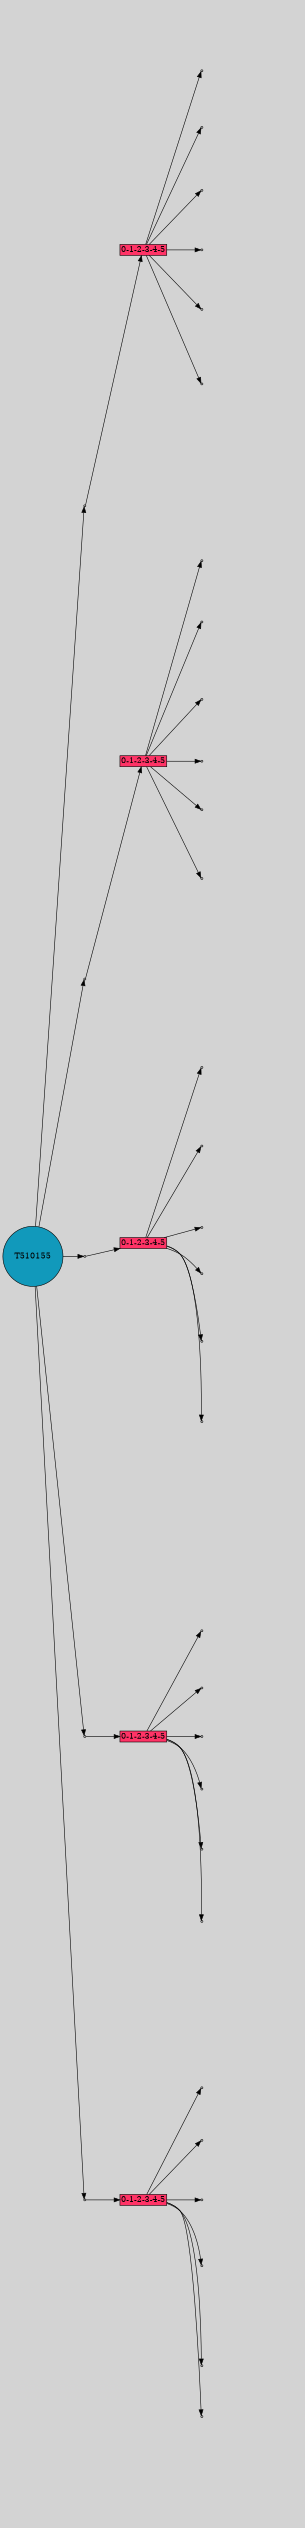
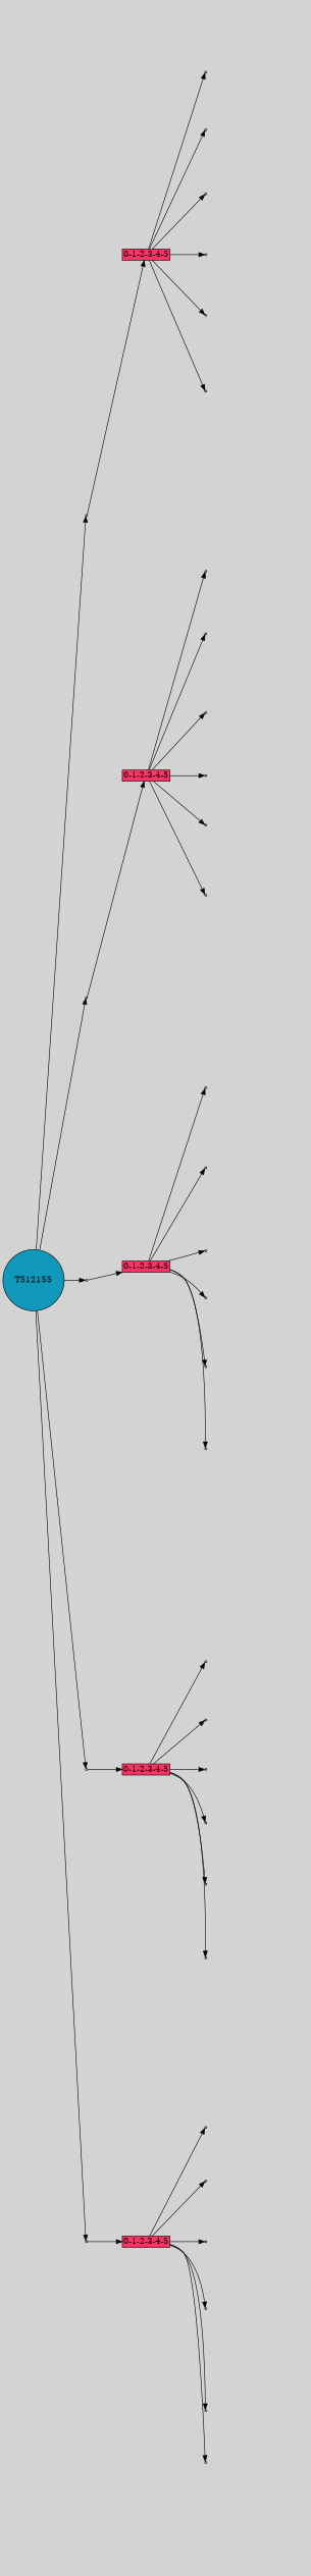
  digraph {
    bgcolor=lightgray
    rankdir=LR
    node [shape=box style=filled]
-   T510155 [fillcolor="#1199bb" shape=circle]
+   T510155 [fillcolor="#1199bb" label=T512155 shape=circle]
    n2 [fillcolor="#cccccc" label=0 shape=point]
    n3 [fillcolor="#cccccc" label=0 shape=point]
    n4 [fillcolor="#cccccc" label=0 shape=point]
    n5 [fillcolor="#cccccc" label=0 shape=point]
    n6 [fillcolor="#cccccc" label=0 shape=point]
    n7 [fillcolor="#ff3366" height=0 label="0-1-2-3-4-5" margin=0.03 width=0]
    n8 [fillcolor="#cccccc" label=1 shape=point]
    n9 [fillcolor="#cccccc" label=1 shape=point]
    n10 [fillcolor="#cccccc" label=1 shape=point]
    n11 [fillcolor="#cccccc" label=1 shape=point]
    n12 [fillcolor="#cccccc" label=1 shape=point]
    n13 [fillcolor="#cccccc" label=1 shape=point]
    n14 [fillcolor="#ff3366" height=0 label="0-1-2-3-4-5" margin=0.03 width=0]
    n15 [fillcolor="#cccccc" label=1 shape=point]
    n16 [fillcolor="#cccccc" label=1 shape=point]
    n17 [fillcolor="#cccccc" label=1 shape=point]
    n18 [fillcolor="#cccccc" label=1 shape=point]
    n19 [fillcolor="#cccccc" label=1 shape=point]
    n20 [fillcolor="#cccccc" label=1 shape=point]
    n21 [fillcolor="#ff3366" height=0 label="0-1-2-3-4-5" margin=0.03 width=0]
    n22 [fillcolor="#cccccc" label=1 shape=point]
    n23 [fillcolor="#cccccc" label=1 shape=point]
    n24 [fillcolor="#cccccc" label=1 shape=point]
    n25 [fillcolor="#cccccc" label=1 shape=point]
    n26 [fillcolor="#cccccc" label=1 shape=point]
    n27 [fillcolor="#cccccc" label=1 shape=point]
    n28 [fillcolor="#ff3366" height=0 label="0-1-2-3-4-5" margin=0.03 width=0]
    n29 [fillcolor="#cccccc" label=1 shape=point]
    n30 [fillcolor="#cccccc" label=1 shape=point]
    n31 [fillcolor="#cccccc" label=1 shape=point]
    n32 [fillcolor="#cccccc" label=1 shape=point]
    n33 [fillcolor="#cccccc" label=1 shape=point]
    n34 [fillcolor="#cccccc" label=1 shape=point]
    n35 [fillcolor="#ff3366" height=0 label="0-1-2-3-4-5" margin=0.03 width=0]
    n36 [fillcolor="#cccccc" label=1 shape=point]
    n37 [fillcolor="#cccccc" label=1 shape=point]
    n38 [fillcolor="#cccccc" label=1 shape=point]
    n39 [fillcolor="#cccccc" label=1 shape=point]
    n40 [fillcolor="#cccccc" label=1 shape=point]
    n41 [fillcolor="#cccccc" label=1 shape=point]
    n42 [label="3|3&0|7#1|8&#92;n19|2&0|3#0|16&#92;n14|0&1|8#0|2&#92;n" style=invis]
    n43 [label="3|3&0|7#1|8&#92;n19|2&0|3#0|16&#92;n14|0&1|8#0|2&#92;n" style=invis]
    n44 [label="19|0&1|6#0|11&#92;n" style=invis]
    n45 [label="1|2&1|1#1|8&#92;n14|0&1|8#0|2&#92;n" style=invis]
    n46 [label="1|7&0|3#0|2&#92;n3|3&0|7#1|8&#92;n19|2&0|3#0|16&#92;n14|0&1|8#0|2&#92;n" style=invis]
    n47 [label="15|7&1|14#0|15&#92;n11|3&0|15#1|10&#92;n7|1&0|11#1|1&#92;n17|5&0|1#0|1&#92;n18|0&0|5#0|0&#92;n" style=invis]
    n48 [label="15|2&1|1#0|13&#92;n19|7&0|10#0|16&#92;n19|0&0|7#1|1&#92;n" style=invis]
    n49 [label="9|7&0|1#1|13&#92;n15|1&0|7#1|10&#92;n9|1&0|1#1|12&#92;n13|3&0|1#0|1&#92;n1|6&0|3#1|13&#92;n4|1&0|11#0|14&#92;n17|0&0|9#0|4&#92;n19|5&1|8#1|2&#92;n0|0&0|8#0|13&#92;n" style=invis]
    n50 [label="8|1&1|0#1|3&#92;n18|5&0|9#0|4&#92;n14|5&1|0#0|5&#92;n11|7&1|13#1|9&#92;n3|4&1|6#0|13&#92;n10|4&0|7#0|4&#92;n19|4&0|4#0|5&#92;n11|7&1|13#0|12&#92;n11|3&0|7#1|16&#92;n5|3&0|3#0|1&#92;n15|0&1|15#1|8&#92;n1|0&0|8#0|11&#92;n" style=invis]
    n51 [label="13|2&1|12#1|9&#92;n19|2&0|2#0|14&#92;n4|0&1|13#0|10&#92;n2|7&1|1#0|0&#92;n1|3&1|2#0|15&#92;n17|6&1|10#1|6&#92;n8|0&0|6#1|5&#92;n3|7&0|3#1|0&#92;n1|0&0|8#0|15&#92;n" style=invis]
    n52 [label="15|4&1|0#0|6&#92;n16|7&0|12#1|4&#92;n17|5&0|15#0|9&#92;n19|0&0|13#0|13&#92;n13|5&1|0#1|8&#92;n13|1&0|13#1|7&#92;n4|5&1|10#0|1&#92;n0|0&0|8#0|13&#92;n" style=invis]
    n53 [label="13|3&1|15#1|14&#92;n7|1&0|11#1|1&#92;n17|5&0|1#0|1&#92;n18|0&0|5#0|0&#92;n" style=invis]
    n54 [label="17|7&1|12#0|2&#92;n11|7&1|7#0|7&#92;n19|0&0|7#1|1&#92;n" style=invis]
    n55 [label="9|0&0|1#1|13&#92;n0|7&0|8#1|9&#92;n15|1&0|7#1|10&#92;n8|2&0|1#1|0&#92;n15|5&1|2#0|7&#92;n10|0&0|5#0|10&#92;n5|1&0|8#0|10&#92;n9|1&0|1#1|12&#92;n4|1&0|1#1|5&#92;n18|3&0|1#0|0&#92;n1|6&0|3#1|13&#92;n4|1&0|11#0|14&#92;n17|0&0|9#0|4&#92;n19|5&1|8#1|2&#92;n0|0&0|8#0|13&#92;n" style=invis]
    n56 [label="15|5&1|3#0|1&#92;n14|4&0|13#1|3&#92;n11|7&1|13#0|12&#92;n11|3&0|7#1|16&#92;n5|3&0|3#0|1&#92;n15|0&1|15#1|8&#92;n1|0&0|8#0|11&#92;n" style=invis]
    n57 [label="13|2&1|12#1|9&#92;n19|2&0|2#0|14&#92;n4|0&1|13#0|10&#92;n2|7&1|1#0|0&#92;n1|3&1|2#0|15&#92;n17|6&1|10#1|6&#92;n8|0&0|6#1|5&#92;n3|7&0|3#1|0&#92;n1|0&0|8#0|15&#92;n" style=invis]
    n58 [label="7|4&1|0#1|11&#92;n12|7&0|10#0|12&#92;n17|5&0|15#0|9&#92;n19|0&0|13#0|13&#92;n13|5&1|0#1|8&#92;n13|1&0|13#1|7&#92;n4|5&1|10#0|1&#92;n0|0&0|8#0|13&#92;n" style=invis]
    n59 [label="13|3&1|15#1|14&#92;n7|1&0|11#1|1&#92;n17|5&0|1#0|1&#92;n18|0&0|5#0|0&#92;n" style=invis]
    n60 [label="18|2&1|15#0|4&#92;n19|2&0|10#0|16&#92;n0|5&0|10#0|2&#92;n8|7&0|5#1|2&#92;n1|1&1|10#1|5&#92;n12|5&0|1#1|9&#92;n14|2&1|7#1|9&#92;n19|0&0|7#1|1&#92;n1|4&0|10#0|8&#92;n12|0&0|12#0|13&#92;n" style=invis]
    n61 [label="2|7&0|10#0|15&#92;n15|1&0|7#1|10&#92;n9|1&0|1#1|12&#92;n4|1&0|1#1|15&#92;n18|3&0|1#0|0&#92;n1|6&0|3#1|13&#92;n4|1&0|11#0|14&#92;n17|0&0|9#0|4&#92;n19|5&1|8#1|2&#92;n0|0&0|8#0|13&#92;n" style=invis]
    n62 [label="8|1&1|0#1|3&#92;n18|5&0|9#0|4&#92;n14|5&1|0#0|5&#92;n11|7&1|13#1|9&#92;n3|4&1|6#0|13&#92;n10|4&0|7#0|4&#92;n19|4&0|4#0|5&#92;n11|7&1|13#0|12&#92;n11|3&0|7#1|16&#92;n5|3&0|3#0|1&#92;n15|0&1|15#1|8&#92;n1|0&0|8#0|11&#92;n" style=invis]
    n63 [label="13|2&1|12#1|9&#92;n4|0&1|13#0|10&#92;n2|7&1|1#0|0&#92;n1|3&1|2#0|15&#92;n17|6&1|10#1|6&#92;n8|0&0|6#1|5&#92;n3|7&0|3#1|0&#92;n17|0&0|8#0|8&#92;n1|0&0|8#0|15&#92;n" style=invis]
    n64 [label="6|1&0|13#1|4&#92;n4|3&1|3#0|1&#92;n7|4&1|0#1|11&#92;n12|7&0|11#0|12&#92;n17|5&0|15#0|9&#92;n19|0&0|13#0|13&#92;n0|4&0|0#1|5&#92;n12|1&0|4#1|15&#92;n18|0&0|1#1|7&#92;n" style=invis]
    n65 [label="16|6&1|0#0|10&#92;n4|1&1|5#0|14&#92;n7|0&1|3#0|13&#92;n18|3&0|1#0|0&#92;n13|4&0|16#1|12&#92;n3|6&1|4#0|3&#92;n4|1&0|4#0|14&#92;n17|0&0|9#0|4&#92;n19|5&1|8#1|2&#92;n0|0&0|8#0|13&#92;n" style=invis]
    n66 [label="0|0&1|11#1|12&#92;n" style=invis]
    n67 [label="19|0&1|2#0|15&#92;n2|0&1|4#0|8&#92;n4|4&1|13#1|0&#92;n3|5&1|9#0|8&#92;n3|3&0|13#0|4&#92;n9|2&0|3#1|11&#92;n13|6&1|2#0|10&#92;n14|3&0|6#1|9&#92;n9|4&0|3#1|2&#92;n11|7&1|13#0|12&#92;n11|3&0|7#1|16&#92;n5|3&0|3#0|1&#92;n15|0&1|14#1|8&#92;n1|0&0|8#0|11&#92;n" style=invis]
    n68 [label="19|3&1|16#0|13&#92;n7|1&0|11#1|1&#92;n17|5&0|1#0|1&#92;n18|0&0|5#0|0&#92;n" style=invis]
    n69 [label="13|2&1|12#1|2&#92;n19|2&0|2#0|14&#92;n4|0&1|13#0|10&#92;n15|4&1|9#0|6&#92;n2|7&1|1#0|0&#92;n1|1&0|12#1|16&#92;n11|0&1|14#0|1&#92;n1|0&0|8#0|15&#92;n" style=invis]
    n70 [label="1|5&0|16#1|0&#92;n19|7&0|5#0|7&#92;n17|5&0|15#0|9&#92;n19|0&0|13#0|13&#92;n13|5&1|0#1|8&#92;n13|1&0|13#1|7&#92;n4|5&1|10#0|1&#92;n0|0&0|8#0|13&#92;n" style=invis]
    n71 [label="13|3&1|15#1|14&#92;n7|1&0|11#1|1&#92;n17|5&0|1#0|1&#92;n18|0&0|5#0|0&#92;n" style=invis]
    n72 [label="17|0&1|15#1|9&#92;n6|7&0|16#0|12&#92;n19|0&0|7#1|1&#92;n" style=invis]
    n73 [label="14|3&0|10#1|11&#92;n12|7&0|3#0|7&#92;n15|1&0|7#1|10&#92;n8|2&0|1#1|0&#92;n15|5&1|2#0|7&#92;n10|0&0|5#0|10&#92;n5|1&0|8#0|10&#92;n9|1&0|1#1|12&#92;n18|1&0|9#1|16&#92;n18|0&1|9#1|7&#92;n14|1&0|1#0|16&#92;n4|1&0|1#1|5&#92;n18|3&0|1#0|0&#92;n1|6&0|3#1|13&#92;n4|1&0|11#0|14&#92;n17|0&0|9#0|4&#92;n19|5&1|8#1|2&#92;n0|0&0|8#0|13&#92;n" style=invis]
    n74 [label="12|4&1|7#1|1&#92;n11|7&1|13#0|12&#92;n11|3&0|7#1|16&#92;n5|3&0|3#0|1&#92;n15|0&1|15#1|8&#92;n1|0&0|8#0|11&#92;n" style=invis]
    n75 [label="13|2&1|12#1|9&#92;n19|2&0|2#0|14&#92;n4|0&1|13#0|10&#92;n2|7&1|1#0|0&#92;n1|3&1|2#0|15&#92;n17|6&1|10#1|6&#92;n8|0&0|6#1|5&#92;n3|7&0|3#1|0&#92;n1|0&0|8#0|15&#92;n" style=invis]
    n76 [label="7|4&1|0#1|11&#92;n12|7&0|10#0|12&#92;n17|5&0|15#0|9&#92;n19|0&0|13#0|13&#92;n13|5&1|0#1|8&#92;n13|1&0|13#1|7&#92;n4|5&1|10#0|1&#92;n0|0&0|8#0|13&#92;n" style=invis]
    T510155 -> n2
    T510155 -> n3
    T510155 -> n4
    T510155 -> n5
    T510155 -> n6
    n2 -> n7
    n2 -> n42 [style=invis]
    n3 -> n14
    n3 -> n43 [style=invis]
    n4 -> n21
    n4 -> n44 [style=invis]
    n5 -> n28
    n5 -> n45 [style=invis]
    n6 -> n35
    n6 -> n46 [style=invis]
    n7 -> n8
    n7 -> n9
    n7 -> n10
    n7 -> n11
    n7 -> n12
    n7 -> n13
    n8 -> n47 [style=invis]
    n9 -> n48 [style=invis]
    n10 -> n49 [style=invis]
    n11 -> n50 [style=invis]
    n12 -> n51 [style=invis]
    n13 -> n52 [style=invis]
    n14 -> n15
    n14 -> n16
    n14 -> n17
    n14 -> n18
    n14 -> n19
    n14 -> n20
    n15 -> n53 [style=invis]
    n16 -> n54 [style=invis]
    n17 -> n55 [style=invis]
    n18 -> n56 [style=invis]
    n19 -> n57 [style=invis]
    n20 -> n58 [style=invis]
    n21 -> n22
    n21 -> n23
    n21 -> n24
    n21 -> n25
    n21 -> n26
    n21 -> n27
    n22 -> n59 [style=invis]
    n23 -> n60 [style=invis]
    n24 -> n61 [style=invis]
    n25 -> n62 [style=invis]
    n26 -> n63 [style=invis]
    n27 -> n64 [style=invis]
    n28 -> n29
    n28 -> n30
    n28 -> n31
    n28 -> n32
    n28 -> n33
    n28 -> n34
    n29 -> n65 [style=invis]
    n30 -> n66 [style=invis]
    n31 -> n67 [style=invis]
    n32 -> n68 [style=invis]
    n33 -> n69 [style=invis]
    n34 -> n70 [style=invis]
    n35 -> n36
    n35 -> n37
    n35 -> n38
    n35 -> n39
    n35 -> n40
    n35 -> n41
    n36 -> n71 [style=invis]
    n37 -> n72 [style=invis]
    n38 -> n73 [style=invis]
    n39 -> n74 [style=invis]
    n40 -> n75 [style=invis]
    n41 -> n76 [style=invis]
  }
